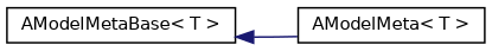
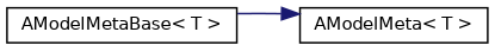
  digraph {
    rankdir=LR
    node [color=black fillcolor=white fontname=Helvetica fontsize=10 shape=record style=filled]
    n1 [height=0.2 label="AModelMetaBase\< T \>" width=0.4]
    n2 [height=0.2 label="AModelMeta\< T \>" width=0.4]
-   n1 -> n2 [color=midnightblue dir=back fontname=Helvetica fontsize=10 labelfontname=Helvetica labelfontsize=10 style=solid]
+   n2 -> n1 [color=midnightblue dir=back fontname=Helvetica fontsize=10 labelfontname=Helvetica labelfontsize=10 style=solid]
  }
